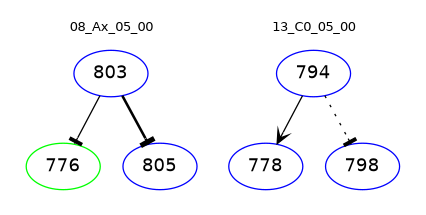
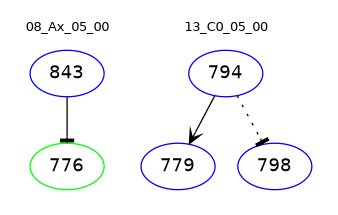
  digraph {
    fontname="DejaVu Sans"
    node [color=blue fontname="DejaVu Sans"]
    edge [arrowhead=tee color=black fontname="DejaVu Sans" style=solid]
-   n1 [label=803]
+   n1 [label=843]
    n2 [color=green label=776]
-   n3 [label=805]
    n4 [label=794]
-   n5 [label=778]
+   n5 [label=779]
    n6 [label=798]
    subgraph cluster_1 {
      color=white
      fontsize=10
      label="08_Ax_05_00"
      n1
      n2
-     n3
    }
    subgraph cluster_2 {
      color=white
      fontsize=10
      label="13_C0_05_00"
      n4
      n5
      n6
    }
    n1 -> n2
-   n1 -> n3 [style=bold]
    n4 -> n5 [arrowhead=vee]
    n4 -> n6 [style=dotted]
  }
